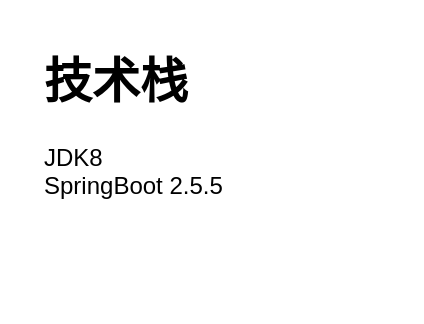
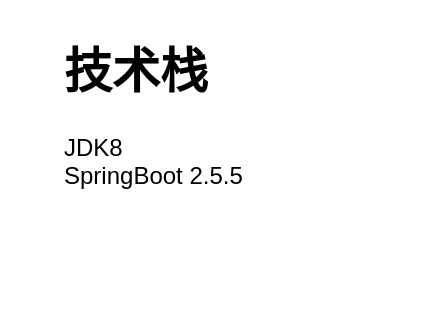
  <mxCell id="0" />
  <mxCell id="1" parent="0" />
- <mxCell id="2" value="&lt;h1 style=&quot;margin-top: 0px;&quot;&gt;技术栈&lt;/h1&gt;&lt;div&gt;JDK8&lt;/div&gt;&lt;div&gt;SpringBoot 2.5.5&lt;/div&gt;&lt;div&gt;&lt;br&gt;&lt;/div&gt;" style="text;html=1;whiteSpace=wrap;overflow=hidden;rounded=0;" vertex="1" parent="1"><mxGeometry x="20" y="20" width="170" height="120" as="geometry" /></mxCell>
+ <mxCell id="2" value="&lt;h1 style=&quot;margin-top: 0px;&quot;&gt;技术栈&lt;/h1&gt;&lt;div&gt;JDK8&lt;/div&gt;&lt;div&gt;SpringBoot 2.5.5&lt;/div&gt;&lt;div&gt;&lt;br&gt;&lt;/div&gt;" style="text;html=1;whiteSpace=wrap;overflow=hidden;rounded=0;" vertex="1" parent="1"><mxGeometry x="30" y="15" width="170" height="120" as="geometry" /></mxCell>
